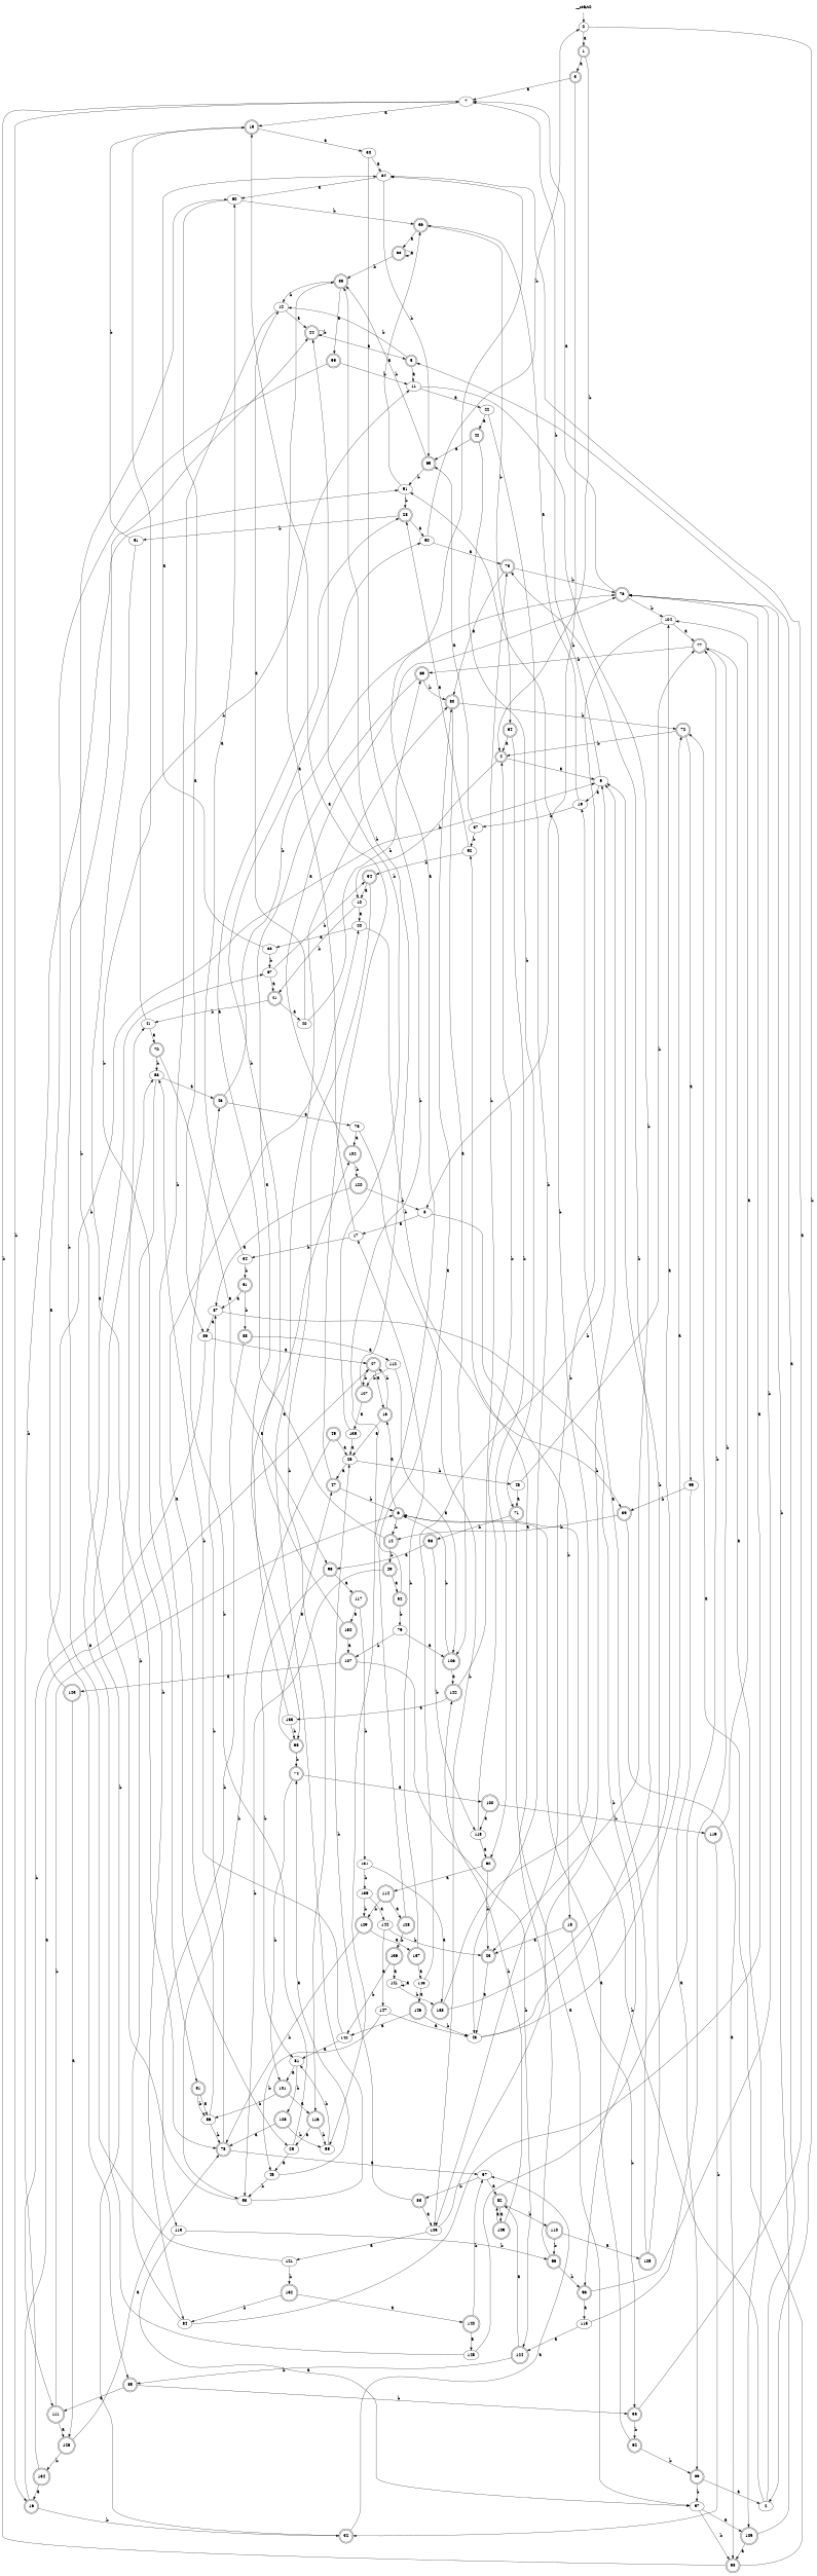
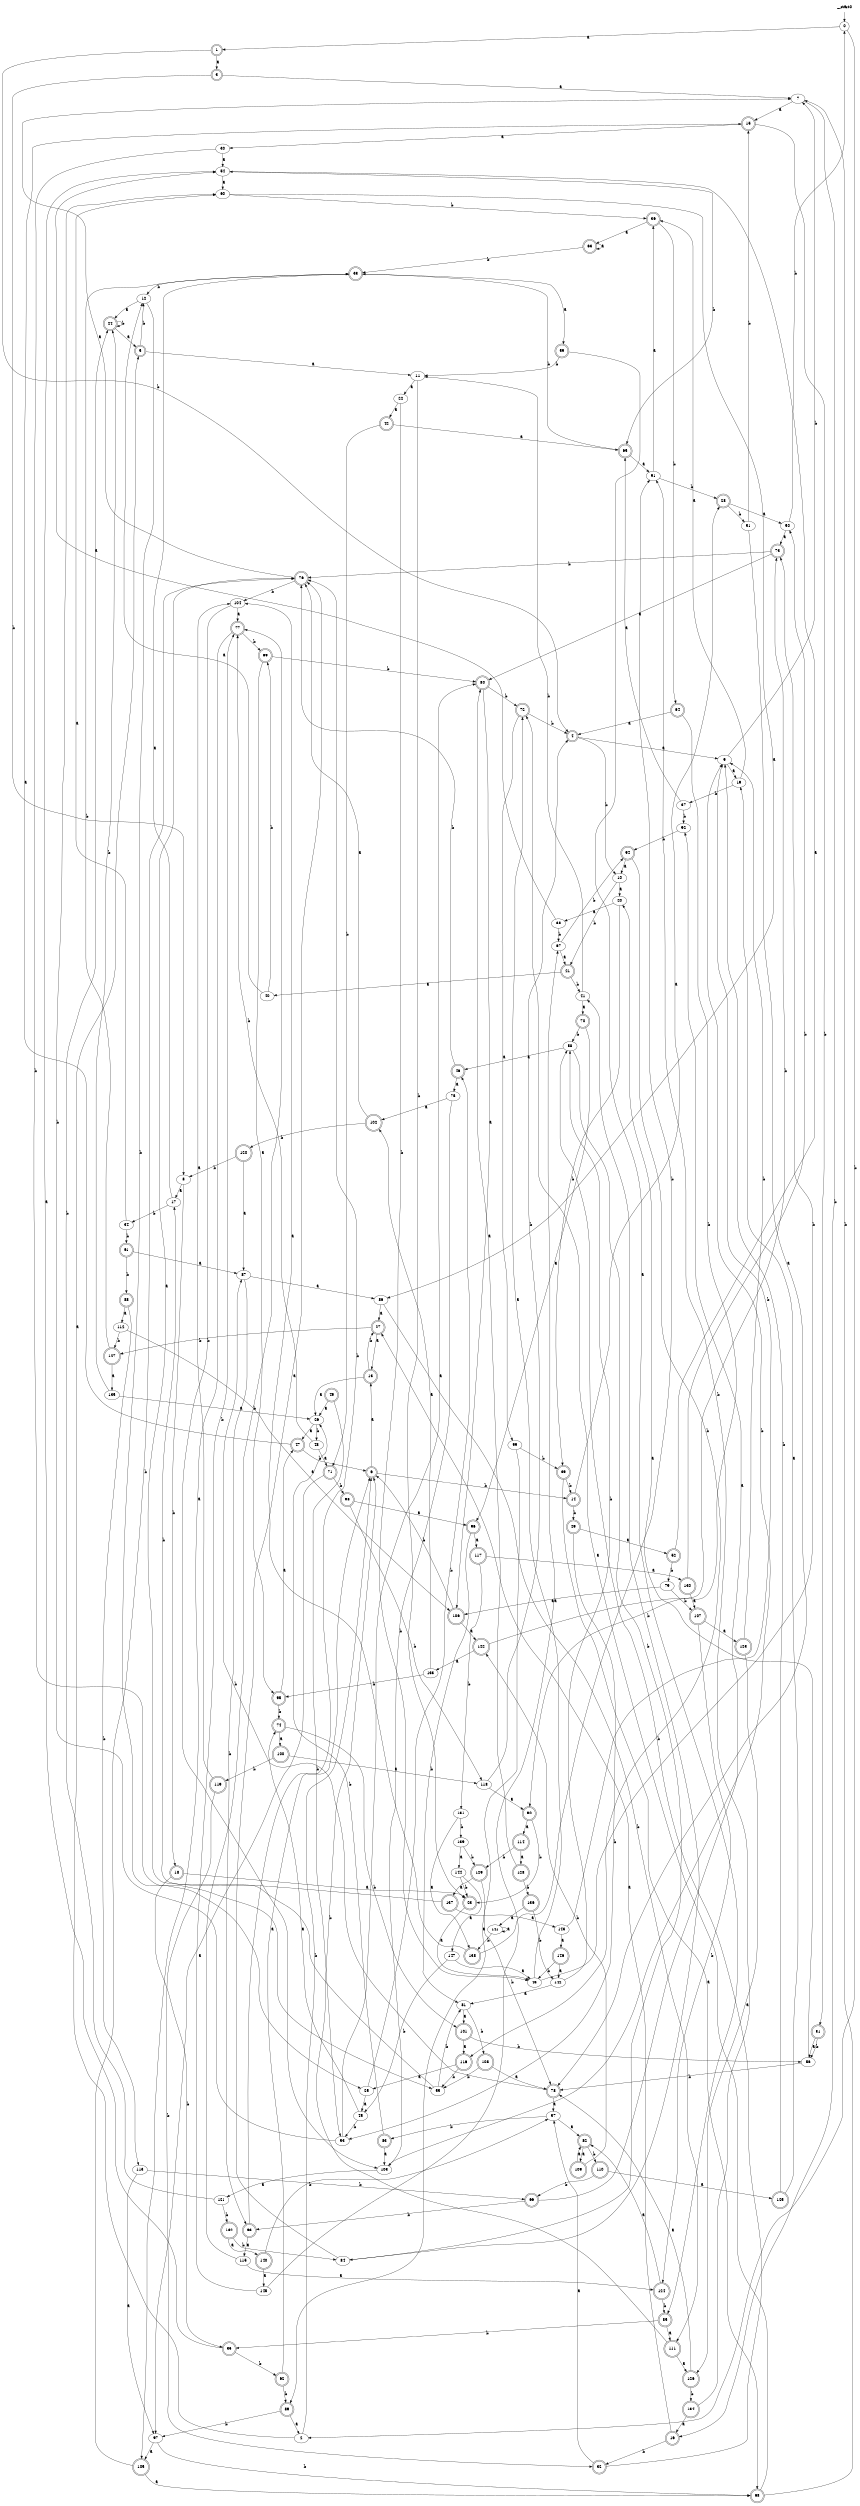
  digraph {
    node [shape=doublecircle]
    __start0 [shape=none]
    0 [shape=circle]
    1
    2 [shape=""]
    3
    4
    5
    6
    7 [shape=""]
    8 [shape=""]
    9 [shape=""]
    10 [shape=""]
    11 [shape=""]
    12 [shape=""]
    13
    14
    15
    16
    17 [shape=""]
    18
    19 [shape=""]
    20 [shape=""]
    21
    22 [shape=""]
    23
    24
    25 [shape=""]
    26 [shape=""]
    27
    28
    29
    30 [shape=""]
    31
    32
    33
    34 [shape=""]
    35
    36
    37 [shape=""]
    38 [shape=""]
    39
    40 [shape=""]
    41 [shape=""]
    42
    43 [shape=""]
    45 [shape=""]
    46
    47
    48 [shape=""]
    127
    50 [shape=""]
    51 [shape=""]
    52
    53 [shape=""]
    54 [shape=""]
    55 [shape=""]
    56 [shape=""]
    57 [shape=""]
    58 [shape=""]
    59
    60 [shape=""]
    61
    62
    63
    64
    65
    92 [shape=""]
    67 [shape=""]
    68
    69
    70
    71
    72
    73
    74
    75 [shape=""]
    76
    77
    49
    78
    79 [shape=""]
    80
    81 [shape=""]
    82
    83
    84 [shape=""]
    85
    86 [shape=""]
    87 [shape=""]
    88
    89
    90
    91 [shape=""]
    66
    93
    94
    95
    96
    97 [shape=""]
    98
    99 [shape=""]
    100
    101
    102
    103 [shape=""]
    104 [shape=""]
    105
    106
    107
    108
    109
    110
    111
    112 [shape=""]
    113 [shape=""]
    114
    115 [shape=""]
    116
    117
    118 [shape=""]
    119
    120
    121 [shape=""]
    122
    123
    124
    125
    126
    128
    129
    130
    131 [shape=""]
    132
    133 [shape=""]
    134
    135 [shape=""]
    136
    137
    138
    139 [shape=""]
    140
    141 [shape=""]
    142 [shape=""]
    143 [shape=""]
    144 [shape=""]
    145 [shape=""]
    146
    147 [shape=""]
    __start0 -> 0
    0 -> 1 [label=a]
    0 -> 2 [label=b]
    1 -> 3 [label=a]
    1 -> 4 [label=b]
    2 -> 5 [label=a]
    2 -> 6 [label=b]
    3 -> 7 [label=a]
    3 -> 8 [label=b]
    4 -> 9 [label=a]
    4 -> 10 [label=b]
    5 -> 11 [label=a]
    5 -> 12 [label=b]
    6 -> 13 [label=a]
    6 -> 14 [label=b]
    7 -> 15 [label=a]
    7 -> 16 [label=b]
    8 -> 17 [label=a]
    8 -> 18 [label=b]
    9 -> 7 [label=b]
    9 -> 19 [label=a]
    10 -> 20 [label=a]
    10 -> 21 [label=b]
    11 -> 22 [label=a]
    11 -> 23 [label=b]
    12 -> 24 [label=a]
    12 -> 25 [label=b]
    13 -> 26 [label=a]
    13 -> 27 [label=b]
    14 -> 28 [label=a]
    14 -> 29 [label=b]
    15 -> 30 [label=a]
    15 -> 31 [label=b]
    16 -> 27 [label=a]
    16 -> 32 [label=b]
    17 -> 33 [label=a]
    17 -> 34 [label=b]
    18 -> 23 [label=a]
    18 -> 35 [label=b]
    19 -> 36 [label=a]
    19 -> 37 [label=b]
    20 -> 38 [label=a]
    20 -> 39 [label=b]
    21 -> 40 [label=a]
    21 -> 41 [label=b]
    22 -> 42 [label=a]
    22 -> 43 [label=b]
    23 -> 43 [label=a]
    24 -> 5 [label=a]
    24 -> 24 [label=b]
    25 -> 45 [label=a]
    25 -> 46 [label=b]
    26 -> 47 [label=a]
    26 -> 48 [label=b]
    27 -> 13 [label=a]
    27 -> 127 [label=b]
    28 -> 50 [label=a]
    28 -> 51 [label=b]
    29 -> 52 [label=a]
    29 -> 53 [label=b]
    30 -> 54 [label=a]
    30 -> 55 [label=b]
    31 -> 56 [label=a]
    31 -> 56 [label=b]
    32 -> 57 [label=a]
    32 -> 58 [label=b]
    33 -> 12 [label=b]
    33 -> 59 [label=a]
    34 -> 60 [label=a]
    34 -> 61 [label=b]
    35 -> 54 [label=a]
    35 -> 62 [label=b]
    36 -> 63 [label=a]
    36 -> 64 [label=b]
    37 -> 65 [label=a]
    37 -> 92 [label=b]
    38 -> 54 [label=a]
    38 -> 67 [label=b]
    39 -> 14 [label=b]
    39 -> 68 [label=a]
    40 -> 12 [label=a]
    40 -> 69 [label=b]
    41 -> 11 [label=b]
    41 -> 70 [label=a]
    42 -> 65 [label=a]
    42 -> 71 [label=b]
    43 -> 72 [label=a]
    43 -> 73 [label=b]
    45 -> 53 [label=b]
    45 -> 74 [label=a]
    46 -> 75 [label=a]
    46 -> 76 [label=b]
    47 -> 6 [label=b]
    47 -> 15 [label=a]
    48 -> 71 [label=a]
    48 -> 77 [label=b]
    127 -> 33 [label=b]
    127 -> 135 [label=a]
    50 -> 0 [label=b]
    50 -> 73 [label=a]
    51 -> 15 [label=b]
    51 -> 78 [label=a]
    52 -> 54 [label=a]
    52 -> 79 [label=b]
    53 -> 60 [label=b]
    53 -> 80 [label=a]
    54 -> 60 [label=a]
    54 -> 65 [label=b]
+   55 -> 76 [label=a]
    55 -> 81 [label=b]
    56 -> 20 [label=a]
    56 -> 78 [label=b]
    57 -> 82 [label=a]
    57 -> 83 [label=b]
    58 -> 46 [label=a]
    58 -> 84 [label=b]
    59 -> 11 [label=b]
    59 -> 85 [label=a]
    60 -> 36 [label=b]
    60 -> 86 [label=a]
    61 -> 87 [label=a]
    61 -> 88 [label=b]
    62 -> 6 [label=a]
    62 -> 89 [label=b]
    63 -> 33 [label=b]
    63 -> 63 [label=a]
    64 -> 4 [label=a]
    64 -> 90 [label=b]
    65 -> 33 [label=b]
-   65 -> 91 [label=b]
-   92 -> 28 [label=a]
+   65 -> 91 [label=a]
    92 -> 94 [label=b]
    67 -> 21 [label=a]
    67 -> 94 [label=b]
    68 -> 7 [label=b]
    68 -> 72 [label=a]
    69 -> 80 [label=b]
    69 -> 95 [label=a]
    70 -> 58 [label=b]
    70 -> 96 [label=a]
    71 -> 97 [label=a]
    71 -> 98 [label=b]
    72 -> 4 [label=b]
    72 -> 99 [label=a]
    73 -> 76 [label=b]
    73 -> 80 [label=a]
    74 -> 100 [label=a]
    74 -> 101 [label=b]
    75 -> 102 [label=a]
    75 -> 103 [label=b]
    76 -> 7 [label=a]
    76 -> 104 [label=b]
    77 -> 69 [label=b]
    77 -> 105 [label=a]
    49 -> 26 [label=a]
    49 -> 53 [label=b]
    78 -> 57 [label=a]
    78 -> 87 [label=b]
    79 -> 106 [label=a]
    79 -> 107 [label=b]
    80 -> 72 [label=b]
    80 -> 106 [label=a]
    81 -> 101 [label=a]
    81 -> 108 [label=b]
    82 -> 109 [label=a]
    82 -> 110 [label=b]
    83 -> 26 [label=b]
    83 -> 103 [label=a]
    84 -> 41 [label=b]
    84 -> 76 [label=a]
    85 -> 35 [label=b]
    85 -> 111 [label=a]
    86 -> 27 [label=a]
    86 -> 111 [label=b]
    87 -> 86 [label=a]
    87 -> 93 [label=b]
    88 -> 112 [label=a]
    88 -> 113 [label=b]
    89 -> 2 [label=a]
    89 -> 97 [label=b]
    90 -> 23 [label=b]
    90 -> 114 [label=a]
    91 -> 28 [label=b]
    91 -> 36 [label=a]
    66 -> 92 [label=a]
    66 -> 93 [label=b]
    93 -> 76 [label=b]
    93 -> 115 [label=a]
    94 -> 10 [label=a]
    94 -> 116 [label=b]
    95 -> 47 [label=a]
    95 -> 74 [label=b]
    96 -> 81 [label=b]
    96 -> 117 [label=a]
    97 -> 68 [label=b]
    97 -> 105 [label=a]
    98 -> 96 [label=a]
    98 -> 118 [label=b]
    99 -> 39 [label=b]
    99 -> 89 [label=a]
    100 -> 118 [label=a]
    100 -> 119 [label=b]
    101 -> 56 [label=b]
    101 -> 116 [label=a]
    102 -> 76 [label=a]
    102 -> 120 [label=b]
    103 -> 9 [label=b]
    103 -> 121 [label=a]
    104 -> 77 [label=a]
    104 -> 103 [label=b]
    105 -> 68 [label=a]
    105 -> 76 [label=b]
    106 -> 6 [label=b]
    106 -> 122 [label=a]
    107 -> 123 [label=a]
    107 -> 124 [label=b]
    108 -> 55 [label=b]
    108 -> 78 [label=a]
    109 -> 82 [label=a]
    109 -> 122 [label=b]
    110 -> 66 [label=b]
    110 -> 125 [label=a]
    111 -> 6 [label=b]
    111 -> 126 [label=a]
    112 -> 127 [label=b]
    112 -> 106 [label=a]
    113 -> 66 [label=b]
    113 -> 97 [label=a]
    114 -> 128 [label=a]
    114 -> 129 [label=b]
    115 -> 77 [label=b]
    115 -> 124 [label=a]
    116 -> 25 [label=a]
    116 -> 55 [label=b]
    117 -> 130 [label=a]
    117 -> 131 [label=b]
    118 -> 4 [label=b]
    118 -> 90 [label=a]
    119 -> 32 [label=b]
    119 -> 104 [label=a]
    120 -> 8 [label=b]
    120 -> 87 [label=a]
    121 -> 24 [label=b]
    121 -> 132 [label=b]
    122 -> 73 [label=b]
    122 -> 133 [label=a]
    123 -> 9 [label=b]
    123 -> 126 [label=a]
    124 -> 82 [label=a]
    124 -> 85 [label=b]
    125 -> 9 [label=b]
    125 -> 19 [label=a]
    126 -> 78 [label=a]
    126 -> 134 [label=b]
    128 -> 80 [label=a]
    128 -> 136 [label=b]
    129 -> 78 [label=b]
    129 -> 137 [label=a]
    130 -> 50 [label=b]
    130 -> 107 [label=a]
    131 -> 138 [label=a]
    131 -> 139 [label=b]
    132 -> 84 [label=b]
    132 -> 140 [label=a]
    133 -> 95 [label=b]
    133 -> 102 [label=a]
    134 -> 16 [label=a]
    134 -> 91 [label=b]
    135 -> 24 [label=b]
    135 -> 26 [label=a]
    136 -> 141 [label=a]
    136 -> 142 [label=b]
    137 -> 17 [label=b]
    137 -> 143 [label=a]
    138 -> 91 [label=b]
    138 -> 104 [label=a]
    139 -> 129 [label=b]
    139 -> 144 [label=a]
    140 -> 57 [label=b]
    140 -> 145 [label=a]
    141 -> 138 [label=b]
    141 -> 141 [label=a]
    142 -> 58 [label=b]
    142 -> 81 [label=a]
    143 -> 9 [label=b]
    143 -> 146 [label=a]
    144 -> 23 [label=b]
    144 -> 147 [label=a]
    145 -> 67 [label=a]
    145 -> 77 [label=b]
    146 -> 43 [label=b]
    146 -> 142 [label=a]
    147 -> 43 [label=a]
    147 -> 45 [label=b]
  }
